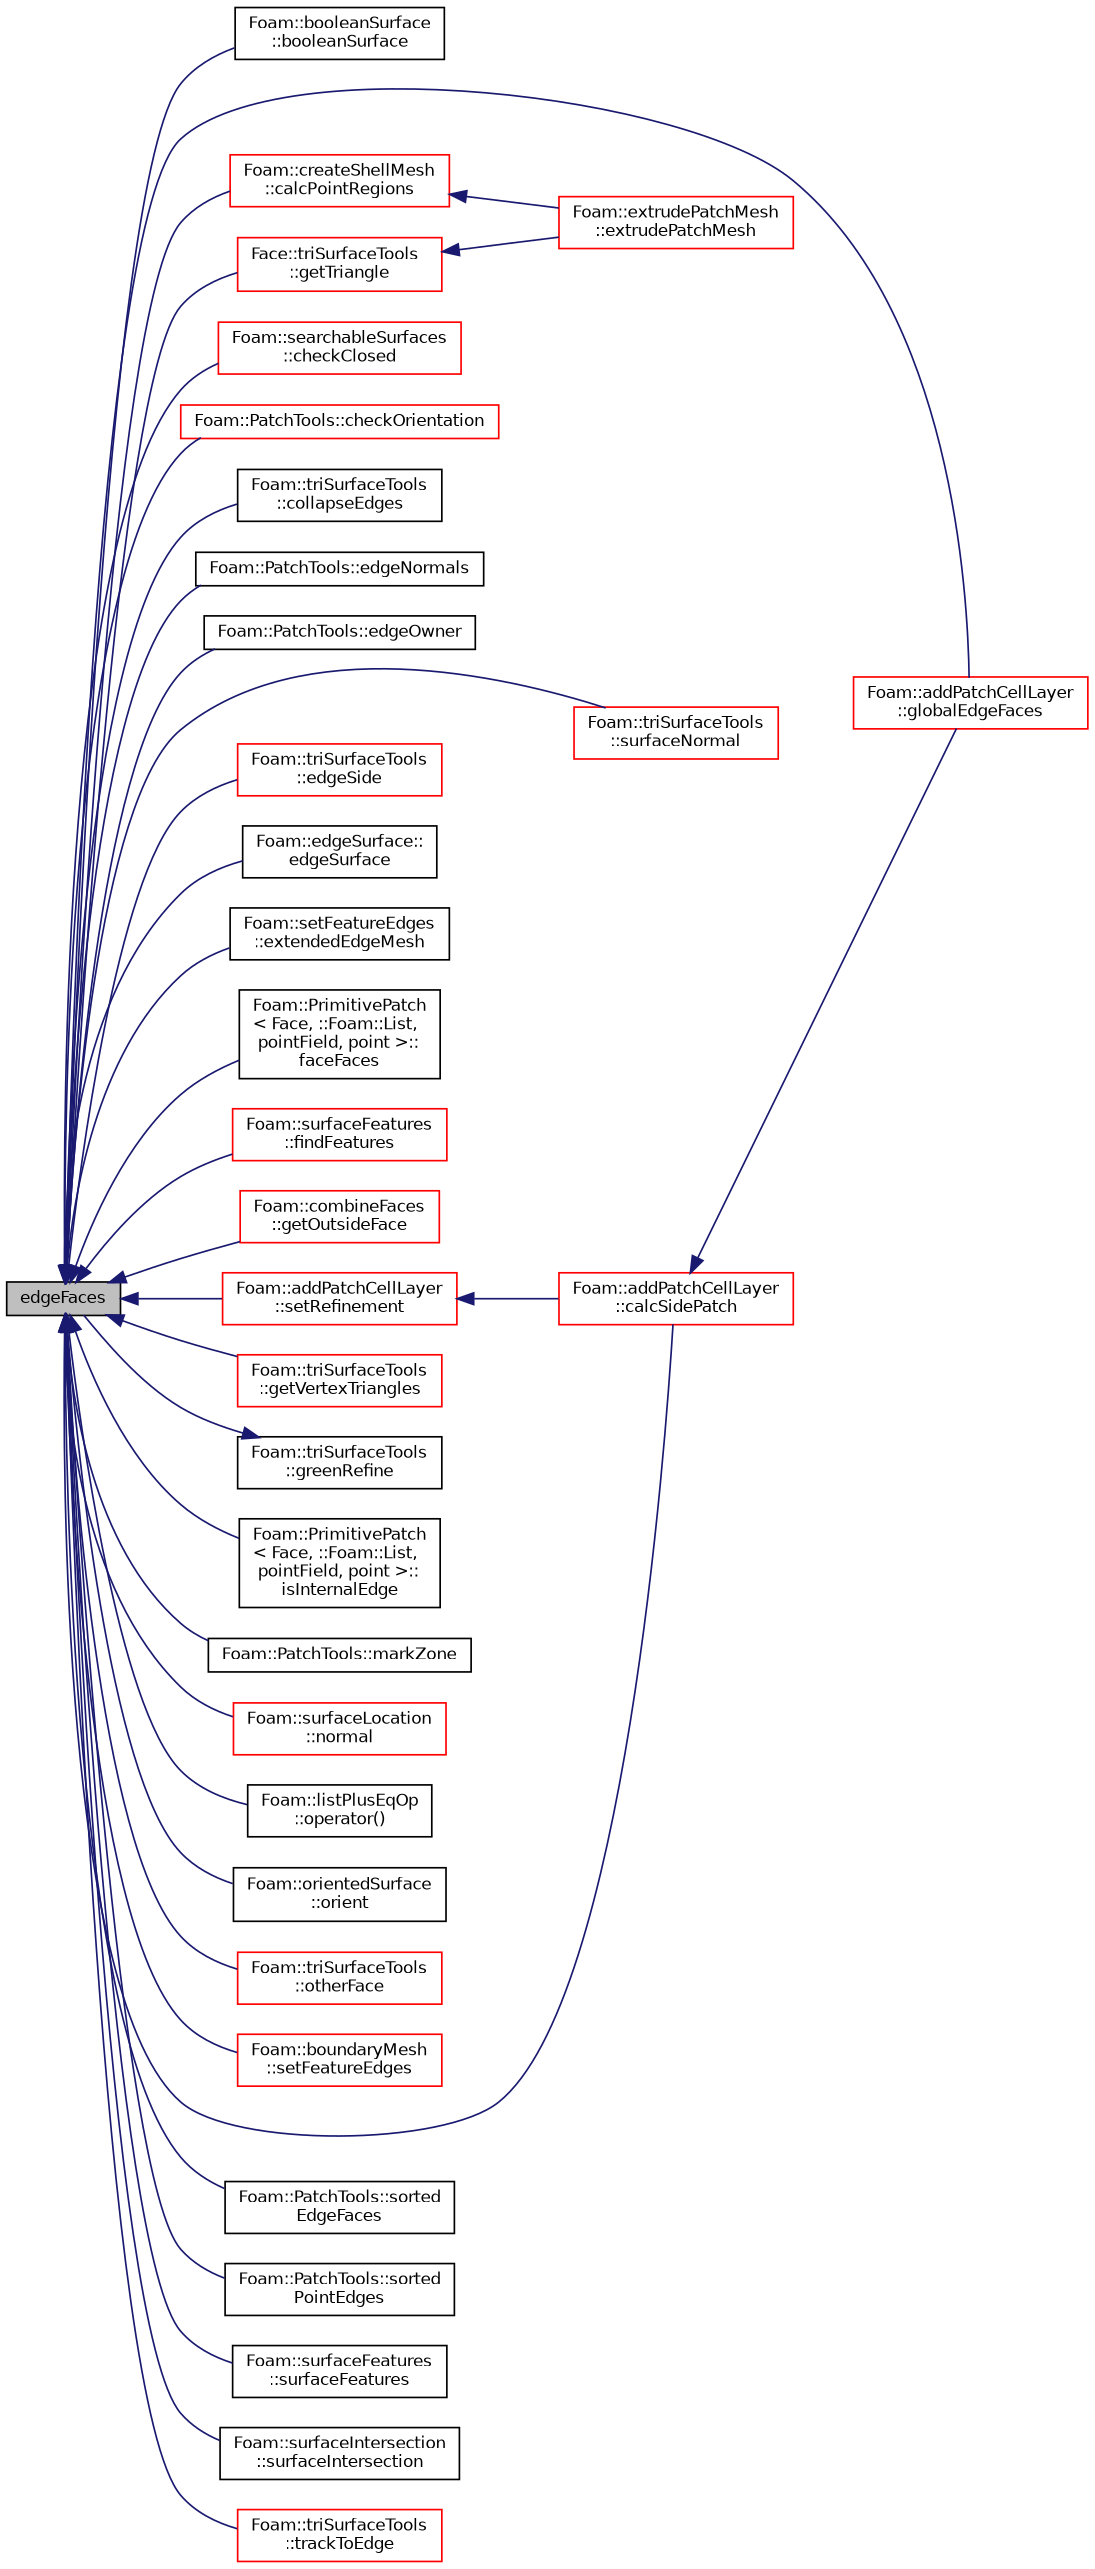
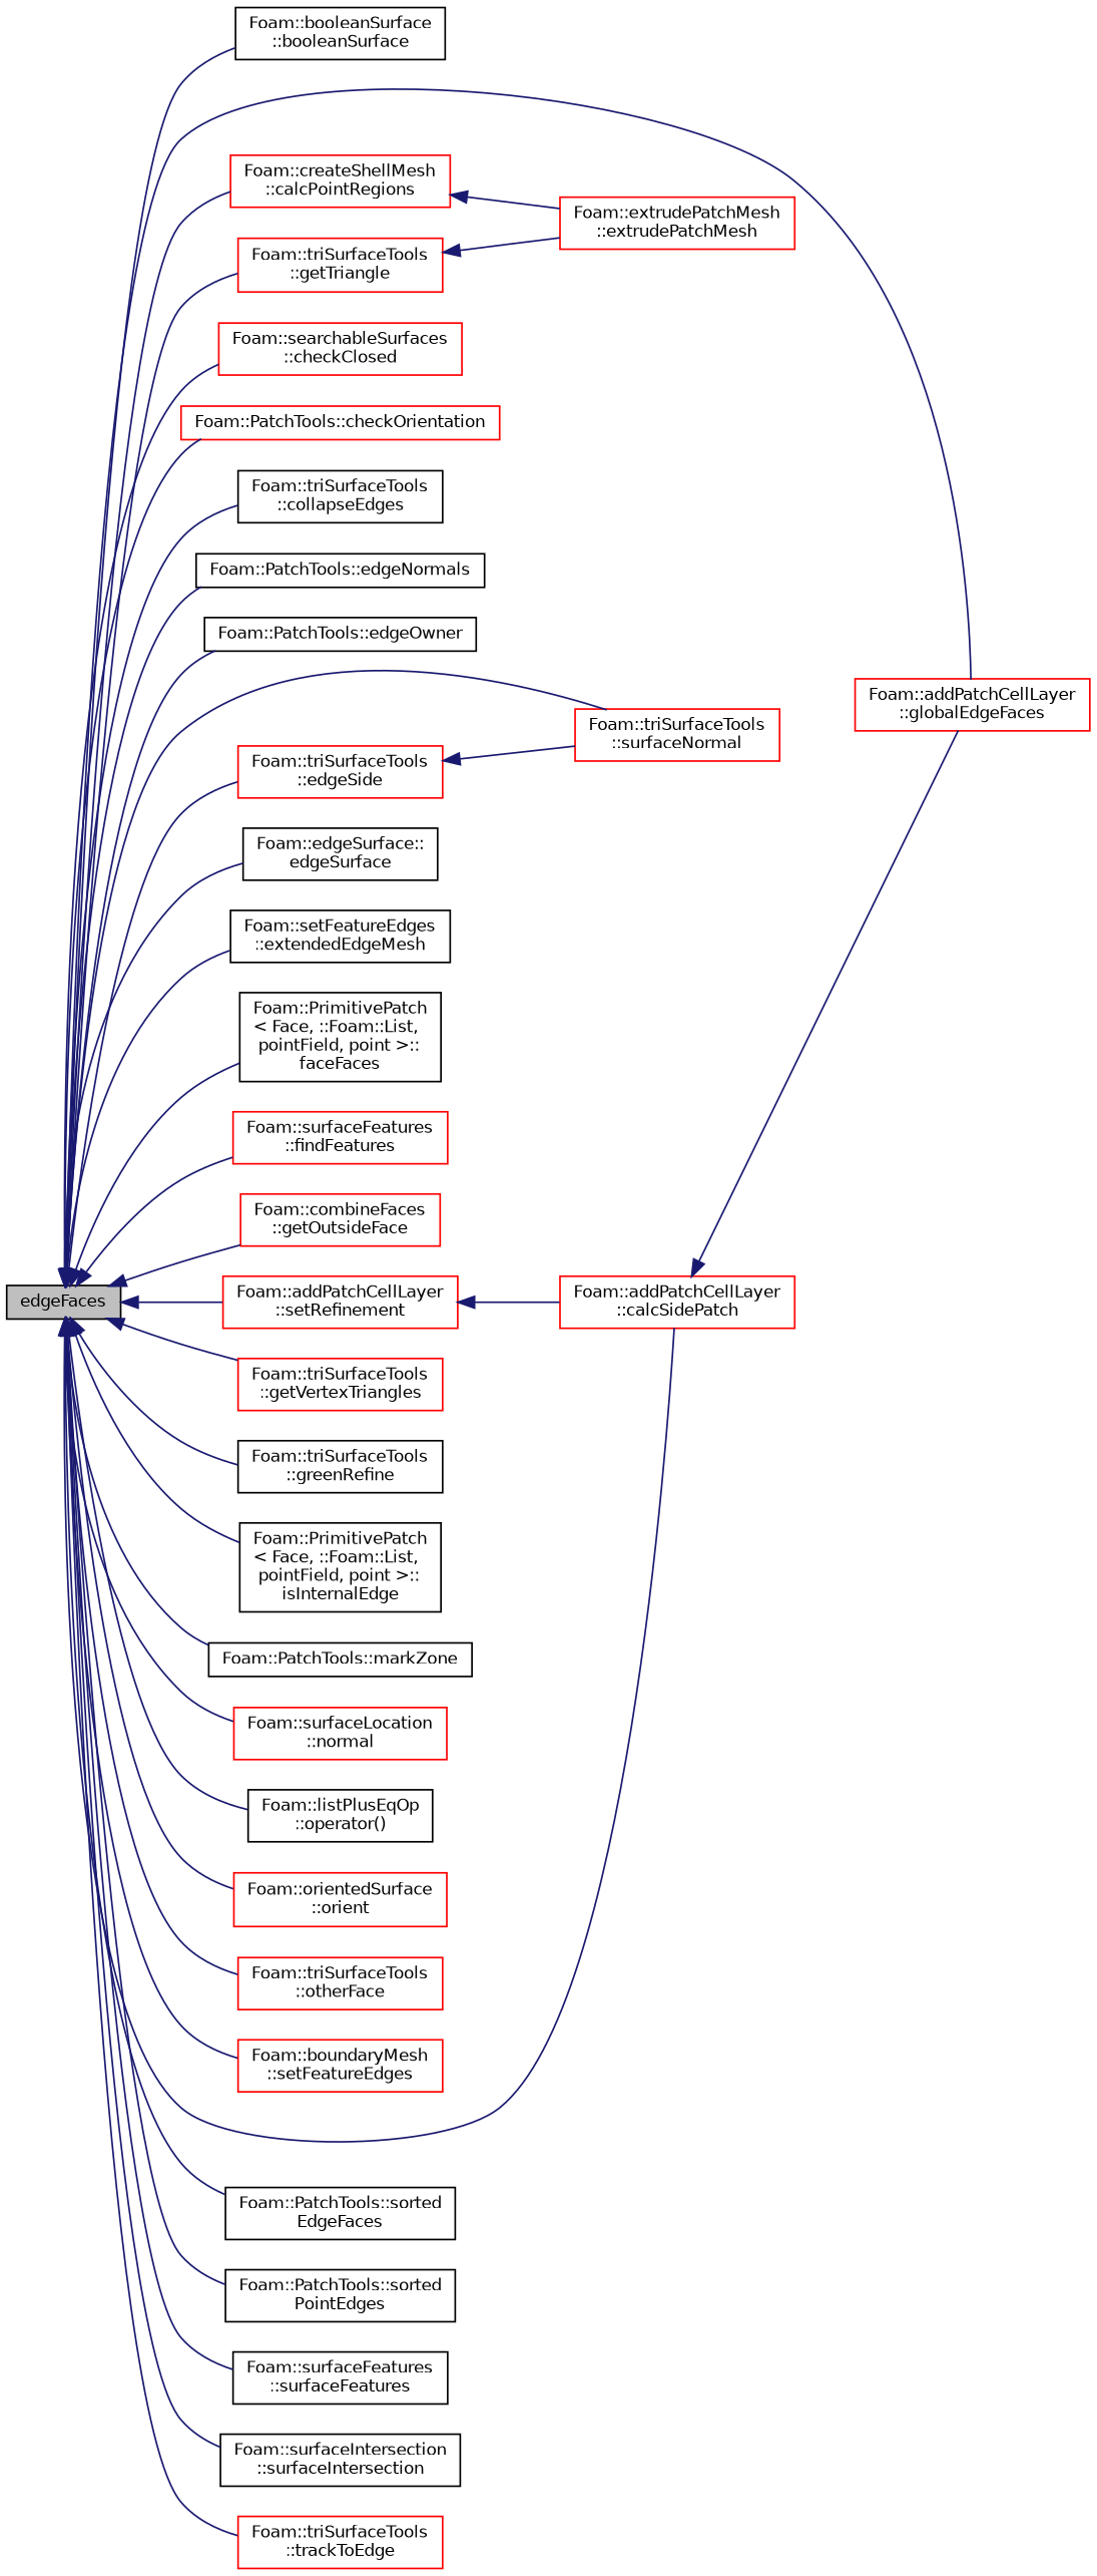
  digraph {
    rankdir=LR
    node [color=black fontname=Helvetica fontsize=10 shape=record]
    edge [color=midnightblue dir=back fontname=Helvetica fontsize=10 labelfontname=Helvetica labelfontsize=10 style=solid]
    n1 [fillcolor=grey75 fontcolor=black height=0.2 label=edgeFaces style=filled width=0.4]
    n2 [height=0.2 label="Foam::booleanSurface\l::booleanSurface" width=0.4]
    n3 [color=red height=0.2 label="Foam::createShellMesh\l::calcPointRegions" width=0.4]
    n4 [color=red height=0.2 label="Foam::addPatchCellLayer\l::calcSidePatch" width=0.4]
    n5 [color=red height=0.2 label="Foam::addPatchCellLayer\l::globalEdgeFaces" width=0.4]
    n6 [color=red height=0.2 label="Foam::searchableSurfaces\l::checkClosed" width=0.4]
    n7 [color=red height=0.2 label="Foam::PatchTools::checkOrientation" width=0.4]
    n8 [height=0.2 label="Foam::triSurfaceTools\l::collapseEdges" width=0.4]
    n9 [height=0.2 label="Foam::PatchTools::edgeNormals" width=0.4]
    n10 [height=0.2 label="Foam::PatchTools::edgeOwner" width=0.4]
    n11 [color=red height=0.2 label="Foam::triSurfaceTools\l::edgeSide" width=0.4]
    n12 [color=red height=0.2 label="Foam::triSurfaceTools\l::surfaceNormal" width=0.4]
    n13 [height=0.2 label="Foam::edgeSurface::\ledgeSurface" width=0.4]
    n14 [height=0.2 label="Foam::setFeatureEdges\l::extendedEdgeMesh" width=0.4]
    n15 [height=0.2 label="Foam::PrimitivePatch\l\< Face, ::Foam::List,\l pointField, point \>::\lfaceFaces" width=0.4]
    n16 [color=red height=0.2 label="Foam::surfaceFeatures\l::findFeatures" width=0.4]
    n17 [color=red height=0.2 label="Foam::combineFaces\l::getOutsideFace" width=0.4]
-   n18 [color=red height=0.2 label="Face::triSurfaceTools\l::getTriangle" width=0.4]
+   n18 [color=red height=0.2 label="Foam::triSurfaceTools\l::getTriangle" width=0.4]
    n19 [color=red height=0.2 label="Foam::triSurfaceTools\l::getVertexTriangles" width=0.4]
    n20 [height=0.2 label="Foam::triSurfaceTools\l::greenRefine" width=0.4]
    n21 [height=0.2 label="Foam::PrimitivePatch\l\< Face, ::Foam::List,\l pointField, point \>::\lisInternalEdge" width=0.4]
    n22 [height=0.2 label="Foam::PatchTools::markZone" width=0.4]
    n23 [color=red height=0.2 label="Foam::surfaceLocation\l::normal" width=0.4]
    n24 [height=0.2 label="Foam::listPlusEqOp\l::operator()" width=0.4]
-   n25 [height=0.2 label="Foam::orientedSurface\l::orient" width=0.4]
+   n25 [color=red height=0.2 label="Foam::orientedSurface\l::orient" width=0.4]
    n26 [color=red height=0.2 label="Foam::triSurfaceTools\l::otherFace" width=0.4]
    n27 [color=red height=0.2 label="Foam::boundaryMesh\l::setFeatureEdges" width=0.4]
    n28 [color=red height=0.2 label="Foam::addPatchCellLayer\l::setRefinement" width=0.4]
    n29 [height=0.2 label="Foam::PatchTools::sorted\lEdgeFaces" width=0.4]
    n30 [height=0.2 label="Foam::PatchTools::sorted\lPointEdges" width=0.4]
    n31 [height=0.2 label="Foam::surfaceFeatures\l::surfaceFeatures" width=0.4]
    n32 [height=0.2 label="Foam::surfaceIntersection\l::surfaceIntersection" width=0.4]
    n33 [color=red height=0.2 label="Foam::triSurfaceTools\l::trackToEdge" width=0.4]
    n34 [color=red height=0.2 label="Foam::extrudePatchMesh\l::extrudePatchMesh" width=0.4]
    n1 -> n2
    n1 -> n3
    n1 -> n4
    n1 -> n5
    n1 -> n6
    n1 -> n7
    n1 -> n8
    n1 -> n9
    n1 -> n10
    n1 -> n11
    n1 -> n12
    n1 -> n13
    n1 -> n14
    n1 -> n15
    n1 -> n16
    n1 -> n17
    n1 -> n18
    n1 -> n19
-   n20 -> n1
+   n1 -> n20
    n1 -> n21
    n1 -> n22
    n1 -> n23
    n1 -> n24
    n1 -> n25
    n1 -> n26
    n1 -> n27
    n1 -> n28
    n1 -> n29
    n1 -> n30
    n1 -> n31
    n1 -> n32
    n1 -> n33
    n3 -> n34
    n4 -> n5
+   n11 -> n12
    n18 -> n34
    n28 -> n4
  }
